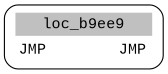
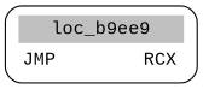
  digraph {
-   n1 [fontname="Courier New" label=<<table border="0" cellborder="0" cellpadding="3"><tr><td align="center" colspan="2" bgcolor="grey">loc_b9ee9</td></tr><tr><td align="left">JMP        JMP</td></tr></table>> shape=Mrecord]
+   n1 [fontname="Courier New" label=<<table border="0" cellborder="0" cellpadding="3"><tr><td align="center" colspan="2" bgcolor="grey">loc_b9ee9</td></tr><tr><td align="left">JMP        RCX</td></tr></table>> shape=Mrecord]
  }
